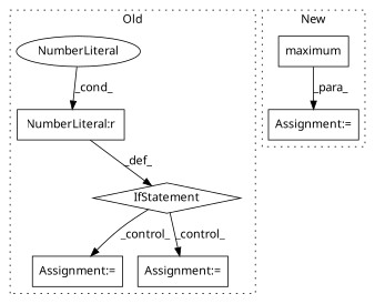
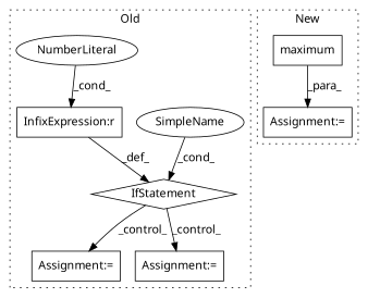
  digraph {
    fontname="Noto Sans"
    node [a=7 fontname="Noto Sans" l=1 shape=box]
    edge [fontname="Noto Sans"]
    n1 [a=25 l="4,2" label=IfStatement s="6187,6197" shape=diamond]
    n2 [label="Assignment:=" s=6260]
+   n3 [a=42 label=SimpleName shape=ellipse l=""]
    n4 [label="Assignment:=" s=6213]
-   n5 [a=27 l=4 label="NumberLiteral:r" s=6192]
+   n5 [a=27 l=4 label="InfixExpression:r" s=6192]
    n6 [a=34 label=NumberLiteral s=6196 shape=ellipse]
    n7 [a=32 l="8,1" label=maximum s="5223,5276"]
    n8 [label="Assignment:=" s=5349]
    subgraph cluster_1 {
      label=Old
      style=dotted
      n1
      n2
+     n3
      n4
      n5
      n6
    }
    subgraph cluster_2 {
      label=New
      style=dotted
      n7
      n8
    }
    n1 -> n2 [label=_control_]
    n1 -> n4 [label=_control_]
+   n3 -> n1 [label=_cond_]
    n5 -> n1 [label=_def_]
    n6 -> n5 [label=_cond_]
    n7 -> n8 [label=_para_]
  }
